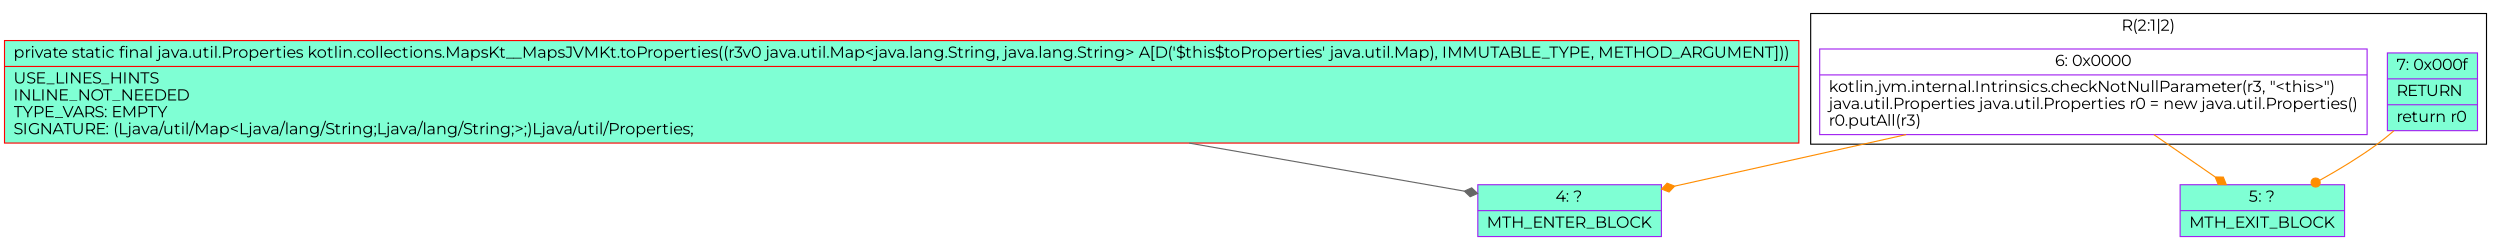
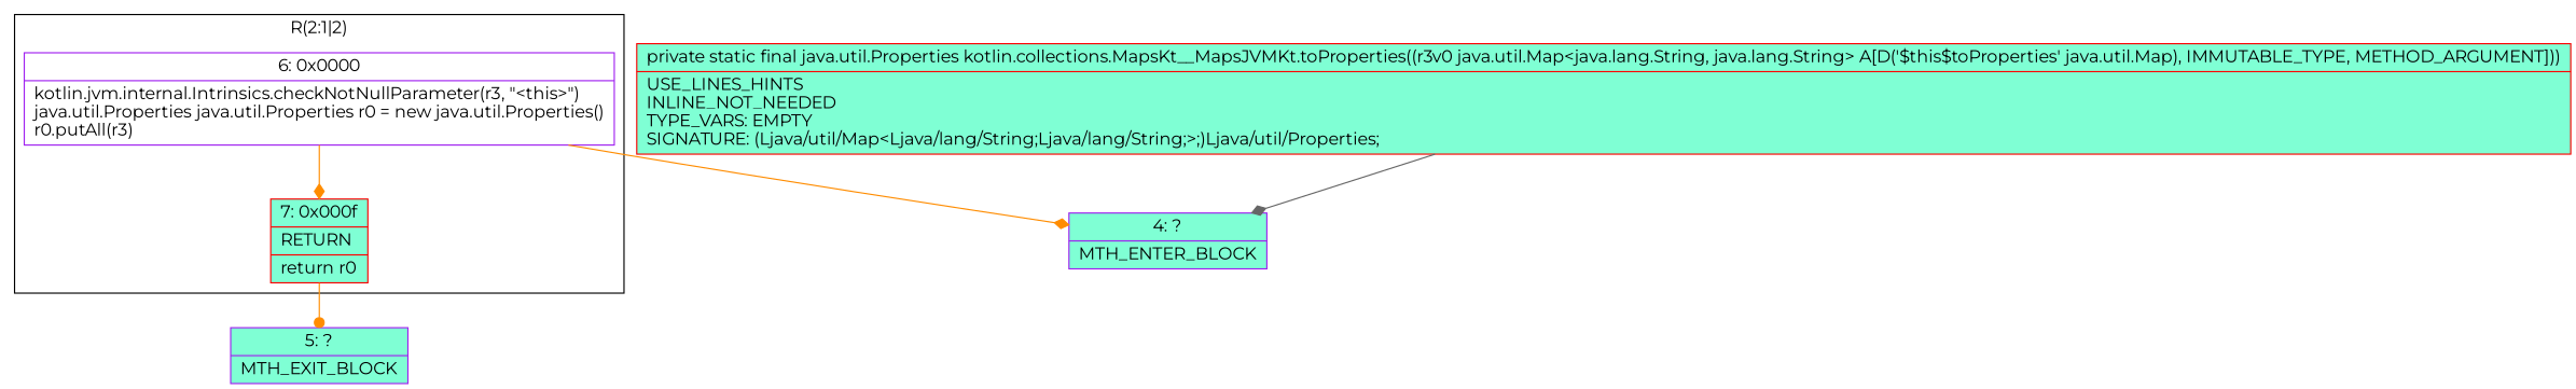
  digraph {
    fontname=Montserrat
    node [color=purple fillcolor=aquamarine fontname=Montserrat shape=record style=filled]
    edge [arrowhead=diamond color=darkorange fontname=Montserrat]
    n1 [fillcolor=white label="{6\:\ 0x0000|kotlin.jvm.internal.Intrinsics.checkNotNullParameter(r3, \"\<this\>\")\ljava.util.Properties java.util.Properties r0 = new java.util.Properties()\lr0.putAll(r3)\l}"]
-   n2 [label="{7\:\ 0x000f|RETURN\l|return r0\l}"]
+   n2 [color=red label="{7\:\ 0x000f|RETURN\l|return r0\l}"]
    n3 [label="{4\:\ ?|MTH_ENTER_BLOCK\l}"]
    n4 [label="{5\:\ ?|MTH_EXIT_BLOCK\l}"]
    n5 [color=red label="{private static final java.util.Properties kotlin.collections.MapsKt__MapsJVMKt.toProperties((r3v0 java.util.Map\<java.lang.String, java.lang.String\> A[D('$this$toProperties' java.util.Map), IMMUTABLE_TYPE, METHOD_ARGUMENT]))  | USE_LINES_HINTS\lINLINE_NOT_NEEDED\lTYPE_VARS: EMPTY\lSIGNATURE: (Ljava\/util\/Map\<Ljava\/lang\/String;Ljava\/lang\/String;\>;)Ljava\/util\/Properties;\l}"]
    subgraph cluster_1 {
      label="R(2:1|2)"
      n1
      n2
    }
-   n1 -> n4
+   n1 -> n2
    n1 -> n3
    n2 -> n4 [arrowhead=dot]
    n5 -> n3 [color=gray40]
  }
